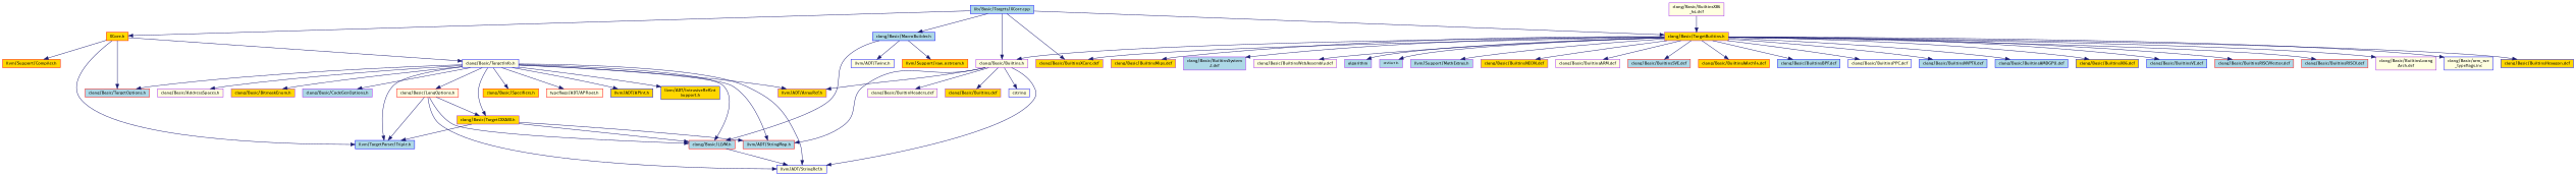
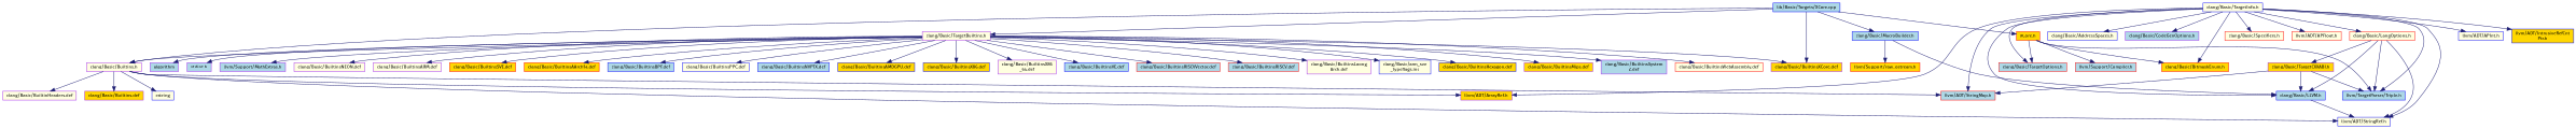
  digraph {
    fontname="Fira Sans"
    node [color=purple fillcolor=lightblue fontname="Fira Sans" fontsize=10 shape=record style=filled]
    edge [color=midnightblue fontname="Fira Sans" fontsize=10 labelfontname=Helvetica labelfontsize=10 style=solid]
    n1 [color=blue fontcolor=black height=0.2 label="lib/Basic/Targets/XCore.cpp" width=0.4]
    n2 [color=red fillcolor=gold height=0.2 label="XCore.h" width=0.4]
    n3 [fillcolor=lightyellow height=0.2 label="clang/Basic/Builtins.h" width=0.4]
    n4 [color=blue height=0.2 label="clang/Basic/MacroBuilder.h" width=0.4]
-   n5 [fillcolor=gold height=0.2 label="clang/Basic/TargetBuiltins.h" width=0.4]
+   n5 [fillcolor=lightyellow height=0.2 label="clang/Basic/TargetBuiltins.h" width=0.4]
    n6 [fillcolor=gold height=0.2 label="clang/Basic/BuiltinsXCore.def" width=0.4]
    n7 [color=blue fillcolor=lightyellow height=0.2 label="clang/Basic/TargetInfo.h" width=0.4]
    n8 [color=blue height=0.2 label="llvm/TargetParser/Triple.h" width=0.4]
    n9 [color=red height=0.2 label="clang/Basic/TargetOptions.h" width=0.4]
-   n10 [color=red fillcolor=gold height=0.2 label="llvm/Support/Compiler.h" width=0.4]
+   n10 [color=red height=0.2 label="llvm/Support/Compiler.h" width=0.4]
    n11 [color=red height=0.2 label="llvm/ADT/StringMap.h" width=0.4]
    n12 [color=blue fillcolor=lightyellow height=0.2 label="llvm/ADT/StringRef.h" width=0.4]
    n13 [fillcolor=gold height=0.2 label="llvm/ADT/ArrayRef.h" width=0.4]
    n14 [color=blue fillcolor=lightyellow height=0.2 label=cstring width=0.4]
    n15 [fillcolor=lightyellow height=0.2 label="clang/Basic/BuiltinHeaders.def" width=0.4]
    n16 [fillcolor=gold height=0.2 label="clang/Basic/Builtins.def" width=0.4]
-   n17 [color=red height=0.2 label="clang/Basic/LLVM.h" width=0.4]
-   n18 [color=blue fillcolor=lightyellow height=0.2 label="llvm/ADT/Twine.h" width=0.4]
+   n17 [color=blue height=0.2 label="clang/Basic/LLVM.h" width=0.4]
    n19 [color=red fillcolor=gold height=0.2 label="llvm/Support/raw_ostream.h" width=0.4]
    n20 [height=0.2 label=algorithm width=0.4]
    n21 [height=0.2 label="stdint.h" width=0.4]
    n22 [height=0.2 label="llvm/Support/MathExtras.h" width=0.4]
-   n23 [fillcolor=gold height=0.2 label="clang/Basic/BuiltinsNEON.def" width=0.4]
+   n23 [fillcolor=lightyellow height=0.2 label="clang/Basic/BuiltinsNEON.def" width=0.4]
    n24 [fillcolor=lightyellow height=0.2 label="clang/Basic/BuiltinsARM.def" width=0.4]
-   n25 [color=red height=0.2 label="clang/Basic/BuiltinsSVE.def" width=0.4]
+   n25 [color=red fillcolor=gold height=0.2 label="clang/Basic/BuiltinsSVE.def" width=0.4]
    n26 [color=red fillcolor=gold height=0.2 label="clang/Basic/BuiltinsAArch14.def" width=0.4]
    n27 [color=blue height=0.2 label="clang/Basic/BuiltinsBPF.def" width=0.4]
    n28 [color=blue fillcolor=lightyellow height=0.2 label="clang/Basic/BuiltinsPPC.def" width=0.4]
    n29 [color=blue height=0.2 label="clang/Basic/BuiltinsNVPTX.def" width=0.4]
-   n30 [color=blue height=0.2 label="clang/Basic/BuiltinsAMDGPU.def" width=0.4]
+   n30 [color=blue fillcolor=gold height=0.2 label="clang/Basic/BuiltinsAMDGPU.def" width=0.4]
    n31 [color=blue fillcolor=gold height=0.2 label="clang/Basic/BuiltinsX86.def" width=0.4]
    n32 [fillcolor=lightyellow height=0.2 label="clang/Basic/BuiltinsX86\l_64.def" width=0.4]
    n33 [color=blue height=0.2 label="clang/Basic/BuiltinsVE.def" width=0.4]
    n34 [color=red height=0.2 label="clang/Basic/BuiltinsRISCVVector.def" width=0.4]
    n35 [color=red height=0.2 label="clang/Basic/BuiltinsRISCV.def" width=0.4]
    n36 [fillcolor=lightyellow height=0.2 label="clang/Basic/BuiltinsLoong\lArch.def" width=0.4]
    n37 [color=blue fillcolor=lightyellow height=0.2 label="clang/Basic/arm_sve\l_typeflags.inc" width=0.4]
    n38 [color=blue fillcolor=gold height=0.2 label="clang/Basic/BuiltinsHexagon.def" width=0.4]
    n39 [fillcolor=gold height=0.2 label="clang/Basic/BuiltinsMips.def" width=0.4]
    n40 [height=0.2 label="clang/Basic/BuiltinsSystem\lZ.def" width=0.4]
-   n41 [fillcolor=lightyellow height=0.2 label="clang/Basic/BuiltinsWebAssembly.def" width=0.4]
-   n42 [fillcolor=lightyellow height=0.2 label="clang/Basic/AddressSpaces.h" width=0.4]
-   n43 [fillcolor=gold height=0.2 label="clang/Basic/BitmaskEnum.h" width=0.4]
+   n41 [color=red fillcolor=lightyellow height=0.2 label="clang/Basic/BuiltinsWebAssembly.def" width=0.4]
+   n42 [color=blue fillcolor=lightyellow height=0.2 label="clang/Basic/AddressSpaces.h" width=0.4]
+   n43 [color=red fillcolor=gold height=0.2 label="clang/Basic/BitmaskEnum.h" width=0.4]
    n44 [height=0.2 label="clang/Basic/CodeGenOptions.h" width=0.4]
    n45 [color=red fillcolor=lightyellow height=0.2 label="clang/Basic/LangOptions.h" width=0.4]
    n46 [fillcolor=gold height=0.2 label="clang/Basic/TargetCXXABI.h" width=0.4]
-   n47 [color=red fillcolor=gold height=0.2 label="clang/Basic/Specifiers.h" width=0.4]
-   n48 [color=red fillcolor=lightyellow height=0.2 label="typeflags/ADT/APFloat.h" width=0.4]
-   n49 [color=blue fillcolor=gold height=0.2 label="llvm/ADT/APInt.h" width=0.4]
-   n50 [color=blue fillcolor=gold height=0.2 label="llvm/ADT/IntrusiveRefCnt\lSupport.h" width=0.4]
+   n47 [color=red fillcolor=lightyellow height=0.2 label="clang/Basic/Specifiers.h" width=0.4]
+   n48 [color=red fillcolor=lightyellow height=0.2 label="llvm/ADT/APFloat.h" width=0.4]
+   n49 [color=blue fillcolor=lightyellow height=0.2 label="llvm/ADT/APInt.h" width=0.4]
+   n50 [color=blue fillcolor=gold height=0.2 label="llvm/ADT/IntrusiveRefCnt\lPtr.h" width=0.4]
    n1 -> n2
    n1 -> n3
    n1 -> n4
    n1 -> n5
    n1 -> n6
-   n2 -> n7
+   n2 -> n43
    n2 -> n8
    n2 -> n9
    n2 -> n10
    n3 -> n11
    n3 -> n12
    n3 -> n13
    n3 -> n14
    n3 -> n15
    n3 -> n16
    n4 -> n17
-   n4 -> n18
    n4 -> n19
    n5 -> n3
    n5 -> n6
    n5 -> n20
    n5 -> n21
    n5 -> n22
    n5 -> n23
    n5 -> n24
    n5 -> n25
    n5 -> n26
    n5 -> n27
    n5 -> n28
    n5 -> n29
    n5 -> n30
    n5 -> n31
-   n32 -> n5
+   n5 -> n32
    n5 -> n33
    n5 -> n34
    n5 -> n35
    n5 -> n36
    n5 -> n37
    n5 -> n38
    n5 -> n39
    n5 -> n40
    n5 -> n41
    n7 -> n8
    n7 -> n9
    n7 -> n11
    n7 -> n12
    n7 -> n13
    n7 -> n17
    n7 -> n42
    n7 -> n43
    n7 -> n44
    n7 -> n45
-   n7 -> n46
    n7 -> n47
    n7 -> n48
    n7 -> n49
    n7 -> n50
    n17 -> n12
    n45 -> n8
    n45 -> n12
    n45 -> n17
    n45 -> n46
    n46 -> n8
    n46 -> n11
    n46 -> n17
  }
